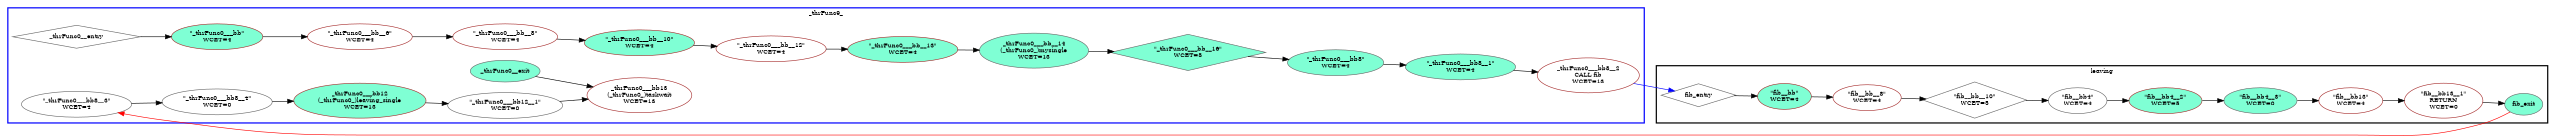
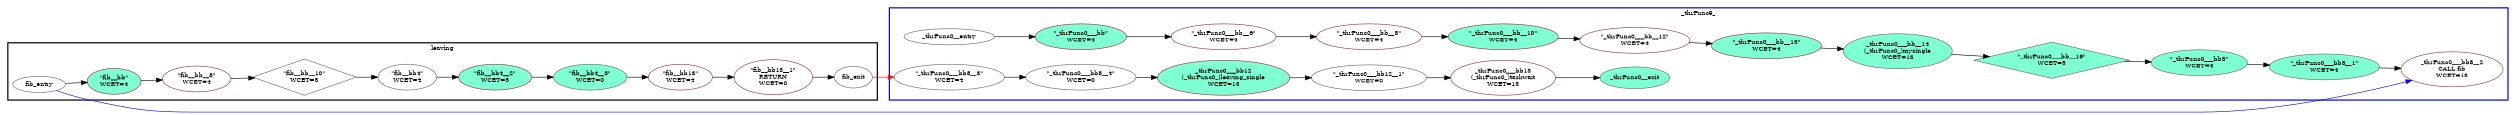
  digraph {
    fontsize=10
    rankdir=LR
    node [color=brown fillcolor=white fontsize=10 style=filled]
    n1 [fillcolor=aquamarine label="\"_thrFunc0___bb__10\"\nWCET=4" width=0.01]
    n2 [color=gray40 fillcolor=aquamarine label=_thrFunc0__exit width=0.01]
    n3 [color=gray40 fillcolor=aquamarine label="\"_thrFunc0___bb__16\"\nWCET=5" shape=diamond width=0.01]
-   n4 [color=gray40 height=0.01 label=_thrFunc0__entry width=0.01 shape=diamond]
+   n4 [color=gray40 height=0.01 label=_thrFunc0__entry width=0.01]
    n5 [fillcolor=aquamarine label="_thrFunc0___bb12\n(_thrFunc0_)leaving_single\nWCET=13" width=0.01]
    n6 [color=gray40 label="\"_thrFunc0___bb8__4\"\nWCET=0" width=0.01]
    n7 [label="\"_thrFunc0___bb__12\"\nWCET=4" width=0.01]
    n8 [label="_thrFunc0___bb8__2\nCALL fib\nWCET=13" width=0.01]
    n9 [label="\"_thrFunc0___bb__6\"\nWCET=4" width=0.01]
    n10 [color=gray40 label="\"_thrFunc0___bb12__1\"\nWCET=0" width=0.01]
    n11 [label="_thrFunc0___bb13\n(_thrFunc0_)taskwait\nWCET=13" width=0.01]
    n12 [fillcolor=aquamarine label="\"_thrFunc0___bb\"\nWCET=4" width=0.01]
    n13 [color=gray40 fillcolor=aquamarine label="_thrFunc0___bb__14\n(_thrFunc0_)mysingle\nWCET=13" width=0.01]
    n14 [fillcolor=aquamarine label="\"_thrFunc0___bb__13\"\nWCET=4" width=0.01]
    n15 [color=gray40 fillcolor=aquamarine label="\"_thrFunc0___bb8\"\nWCET=4" width=0.01]
    n16 [color=gray40 fillcolor=aquamarine label="\"_thrFunc0___bb8__1\"\nWCET=4" width=0.01]
    n17 [color=gray40 label="\"_thrFunc0___bb8__3\"\nWCET=4" width=0.01]
    n18 [label="\"_thrFunc0___bb__8\"\nWCET=4" width=0.01]
-   n19 [color=gray40 height=0.01 label=fib_entry width=0.01 shape=diamond]
+   n19 [color=gray40 height=0.01 label=fib_entry width=0.01]
    n20 [color=gray40 fillcolor=aquamarine label="\"fib__bb4__3\"\nWCET=0" width=0.01]
    n21 [fillcolor=aquamarine label="\"fib__bb\"\nWCET=4" width=0.01]
    n22 [label="\"fib__bb13\"\nWCET=4" width=0.01]
    n23 [color=gray40 label="\"fib__bb4\"\nWCET=4" width=0.01]
    n24 [color=gray40 label="\"fib__bb__10\"\nWCET=5" shape=diamond width=0.01]
    n25 [label="\"fib__bb__8\"\nWCET=4" width=0.01]
    n26 [label="\"fib__bb13__1\"\nRETURN\nWCET=0" width=0.01]
-   n27 [color=gray40 fillcolor=aquamarine label=fib_exit width=0.01]
+   n27 [color=gray40 label=fib_exit width=0.01]
    n28 [fillcolor=aquamarine label="\"fib__bb4__2\"\nWCET=5" width=0.01]
    subgraph cluster_1 {
      color=blue
      label=_thrFunc9_
      style=bold
      n1
      n2
      n3
      n4
      n5
      n6
      n7
      n8
      n9
      n10
      n11
      n12
      n13
      n14
      n15
      n16
      n17
      n18
    }
    subgraph cluster_2 {
      label=leaving
      style=bold
      n19
      n20
      n21
      n22
      n23
      n24
      n25
      n26
      n27
      n28
    }
    subgraph cluster_3 {
      label=_taskFunc0_
      style=bold
    }
    subgraph cluster_4 {
      label=_taskFunc1_
      style=bold
    }
    n1 -> n7
    n3 -> n15
    n4 -> n12
    n5 -> n10
    n6 -> n5
    n7 -> n14
-   n8 -> n19 [color=blue]
+   n19 -> n8 [color=blue]
    n9 -> n18
    n10 -> n11
-   n2 -> n11
+   n11 -> n2
    n12 -> n9
    n13 -> n3
    n14 -> n13
    n15 -> n16
    n16 -> n8
    n17 -> n6
    n18 -> n1
    n19 -> n21
    n20 -> n22
    n21 -> n25
    n22 -> n26
    n23 -> n28
    n24 -> n23
    n25 -> n24
    n26 -> n27
    n27 -> n17 [color=red]
    n28 -> n20
  }
